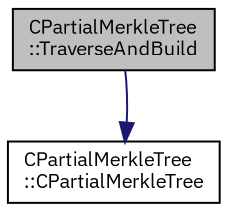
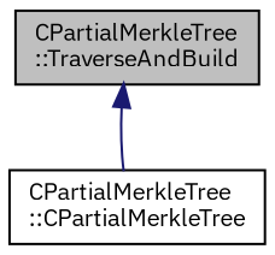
  digraph {
    rankdir=TB
    fontname="IBM Plex Sans"
    node [color=black fontname="IBM Plex Sans" fontsize=10 shape=record style=filled]
    n1 [fillcolor=grey75 fontcolor=black height=0.2 label="CPartialMerkleTree\l::TraverseAndBuild" width=0.4]
    n2 [fillcolor=white height=0.2 label="CPartialMerkleTree\l::CPartialMerkleTree" width=0.4]
-   n2 -> n1 [color=midnightblue dir=back fontname="IBM Plex Sans" fontsize=10 labelfontname=Helvetica labelfontsize=10 style=solid]
+   n1 -> n2 [color=midnightblue dir=back fontname="IBM Plex Sans" fontsize=10 labelfontname=Helvetica labelfontsize=10 style=solid]
  }
